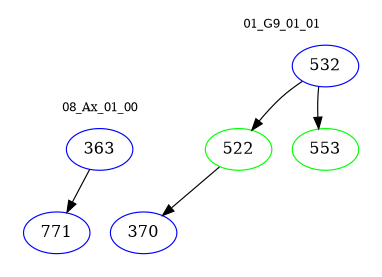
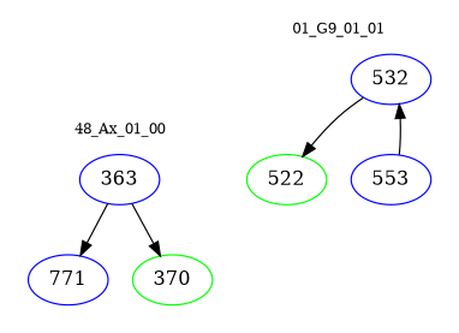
  digraph {
    node [color=blue]
    edge [color=black]
    n1 [label=363]
-   n2 [label=370]
+   n2 [color=green label=370]
    n3 [label=771]
    n4 [label=532]
    n5 [color=green label=522]
-   n6 [color=green label=553]
+   n6 [label=553]
    subgraph cluster_1 {
      color=white
      fontsize=10
-     label="08_Ax_01_00"
+     label="48_Ax_01_00"
      n1
      n2
      n3
    }
    subgraph cluster_2 {
      color=white
      fontsize=10
      label="01_G9_01_01"
      n4
      n5
      n6
    }
-   n5 -> n2
+   n1 -> n2
    n1 -> n3
    n4 -> n5
-   n4 -> n6
+   n6 -> n4
  }
